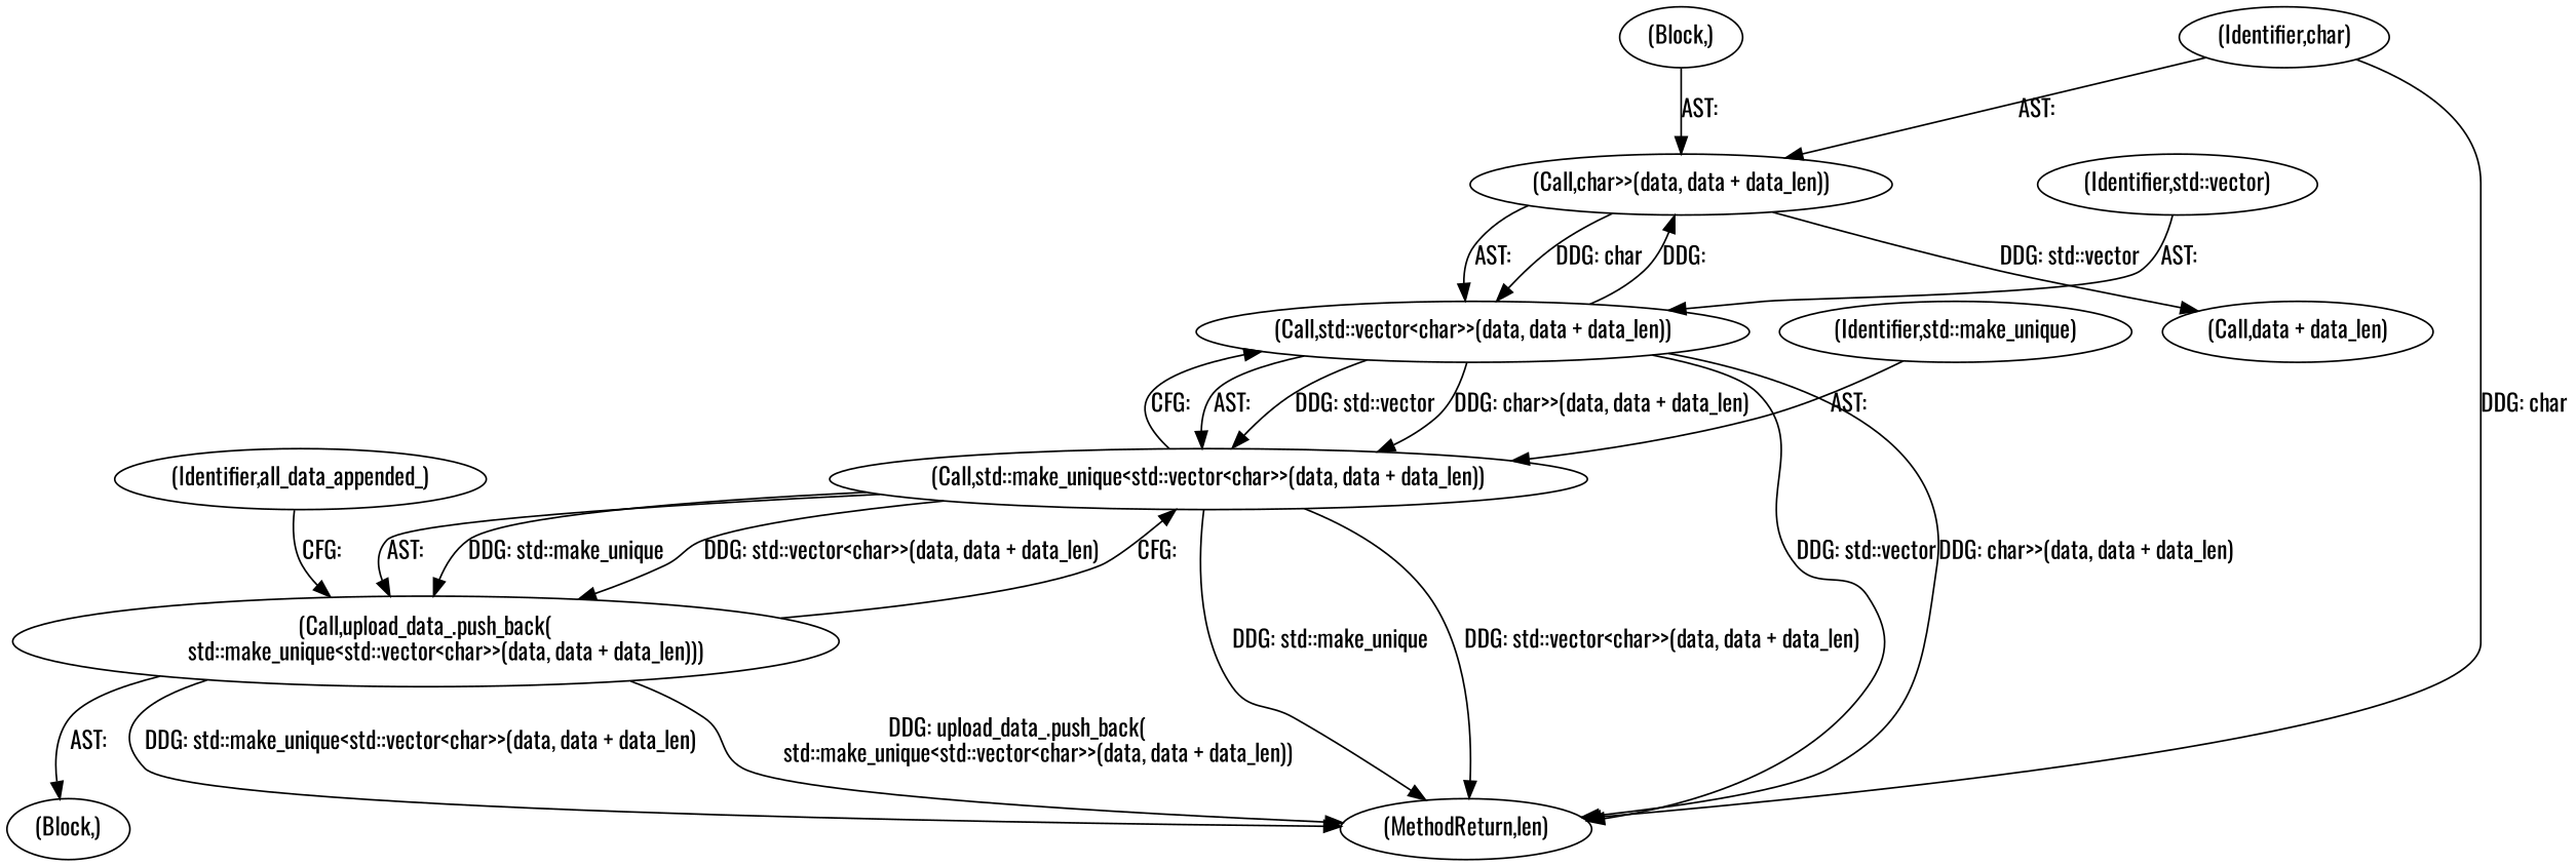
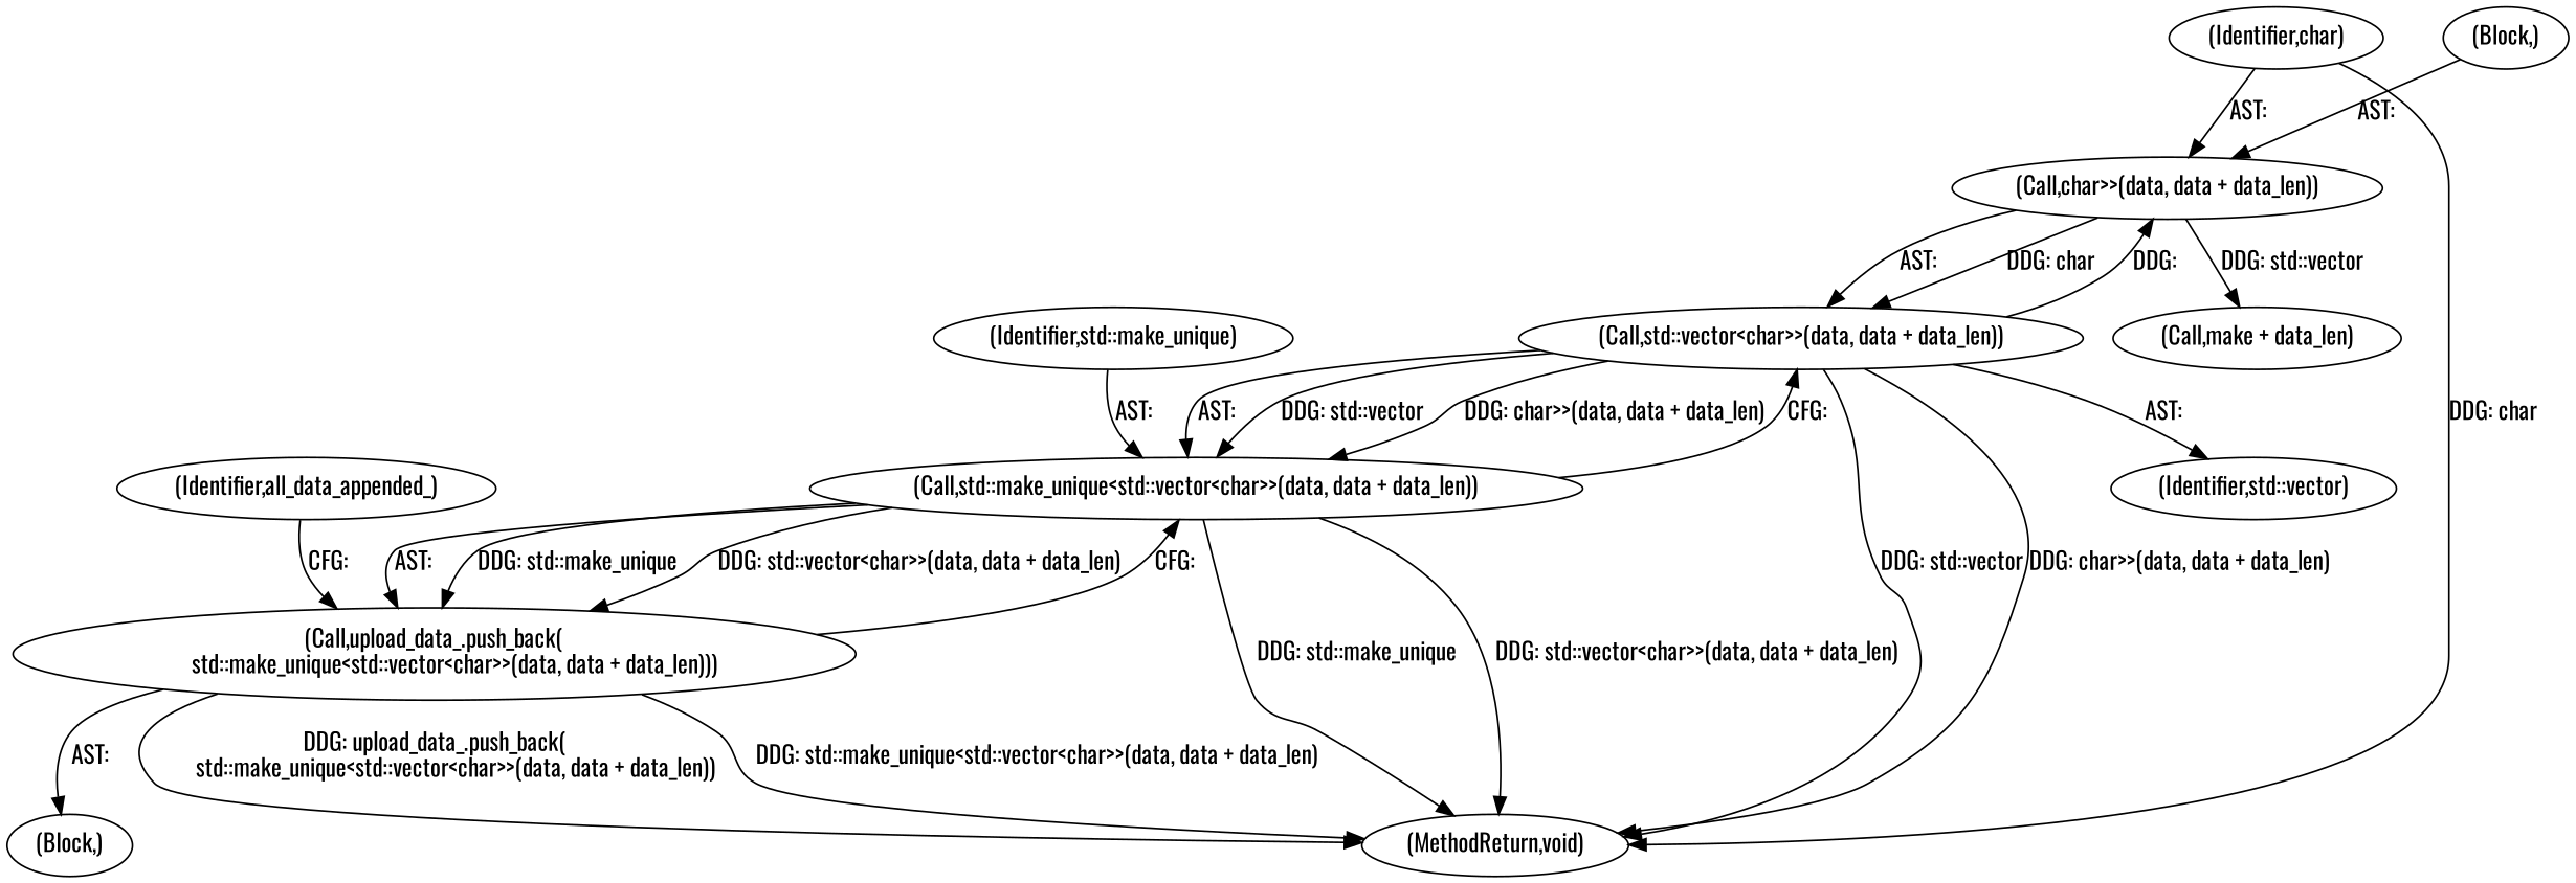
  digraph {
    fontname=Oswald
    node [fontname=Oswald]
    edge [fontname=Oswald]
    n1 [label="(Call,char>>(data, data + data_len))"]
    n2 [label="(Call,std::vector<char>>(data, data + data_len))"]
-   n3 [label="(Call,data + data_len)"]
-   n4 [label="(MethodReturn,len)"]
+   n3 [label="(Call,make + data_len)"]
+   n4 [label="(MethodReturn,void)"]
    n5 [label="(Call,std::make_unique<std::vector<char>>(data, data + data_len))"]
    n6 [label="(Call,upload_data_.push_back(\n        std::make_unique<std::vector<char>>(data, data + data_len)))"]
    n7 [label="(Block,)"]
    n8 [label="(Identifier,std::vector)"]
    n9 [label="(Identifier,all_data_appended_)"]
    n10 [label="(Identifier,std::make_unique)"]
    n11 [label="(Identifier,char)"]
    n12 [label="(Block,)"]
    n1 -> n2 [label="AST: "]
    n1 -> n2 [label="DDG: char"]
    n1 -> n3 [label="DDG: std::vector"]
    n2 -> n1 [label="DDG: "]
    n2 -> n4 [label="DDG: std::vector"]
    n2 -> n4 [label="DDG: char>>(data, data + data_len)"]
    n2 -> n5 [label="AST: "]
    n2 -> n5 [label="DDG: std::vector"]
    n2 -> n5 [label="DDG: char>>(data, data + data_len)"]
    n5 -> n2 [label="CFG: "]
    n5 -> n4 [label="DDG: std::make_unique"]
    n5 -> n4 [label="DDG: std::vector<char>>(data, data + data_len)"]
    n5 -> n6 [label="AST: "]
    n5 -> n6 [label="DDG: std::make_unique"]
    n5 -> n6 [label="DDG: std::vector<char>>(data, data + data_len)"]
    n6 -> n4 [label="DDG: upload_data_.push_back(\n        std::make_unique<std::vector<char>>(data, data + data_len))"]
    n6 -> n4 [label="DDG: std::make_unique<std::vector<char>>(data, data + data_len)"]
    n6 -> n5 [label="CFG: "]
    n6 -> n7 [label="AST: "]
-   n8 -> n2 [label="AST: "]
+   n2 -> n8 [label="AST: "]
    n9 -> n6 [label="CFG: "]
    n10 -> n5 [label="AST: "]
    n11 -> n1 [label="AST: "]
    n11 -> n4 [label="DDG: char"]
    n12 -> n1 [label="AST: "]
  }
